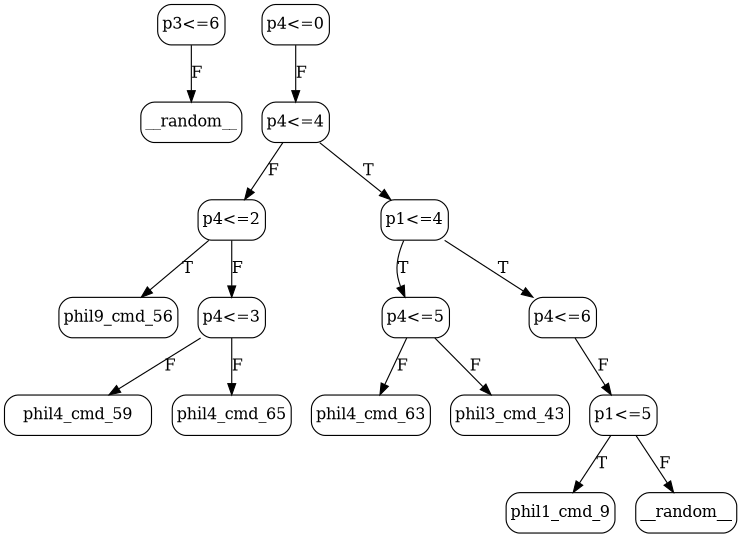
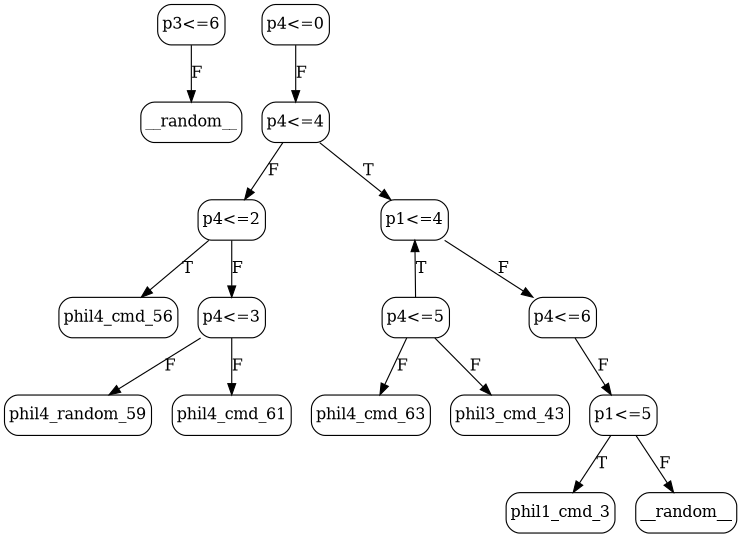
  digraph {
    node [margin="0.05,0.05" shape=box style=rounded]
    n1 [label=__random__]
    n2 [label="p3<=6"]
-   n3 [label=phil9_cmd_56]
-   n4 [label=phil4_cmd_59]
-   n5 [label=phil4_cmd_65]
+   n3 [label=phil4_cmd_56]
+   n4 [label=phil4_random_59]
+   n5 [label=phil4_cmd_61]
    n6 [label="p4<=3"]
    n7 [label="p4<=2"]
    n8 [label=phil4_cmd_63]
    n9 [label=phil3_cmd_43]
    n10 [label="p4<=5"]
-   n11 [label=phil1_cmd_9]
+   n11 [label=phil1_cmd_3]
    n12 [label=__random__]
    n13 [label="p1<=5"]
    n14 [label="p4<=6"]
    n15 [label="p1<=4"]
    n16 [label="p4<=4"]
    n17 [label="p4<=0"]
    n2 -> n1 [label=F]
    n6 -> n4 [label=F]
    n6 -> n5 [label=F]
    n7 -> n3 [label=T]
    n7 -> n6 [label=F]
    n10 -> n8 [label=F]
    n10 -> n9 [label=F]
    n13 -> n11 [label=T]
    n13 -> n12 [label=F]
    n14 -> n13 [label=F]
-   n15 -> n10 [label=T]
-   n15 -> n14 [label=T]
+   n10 -> n15 [label=T]
+   n15 -> n14 [label=F]
    n16 -> n7 [label=F]
    n16 -> n15 [label=T]
    n17 -> n16 [label=F]
  }
